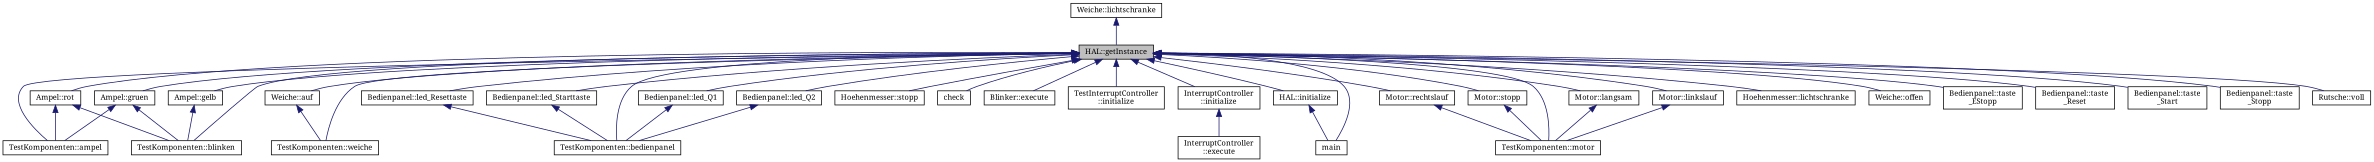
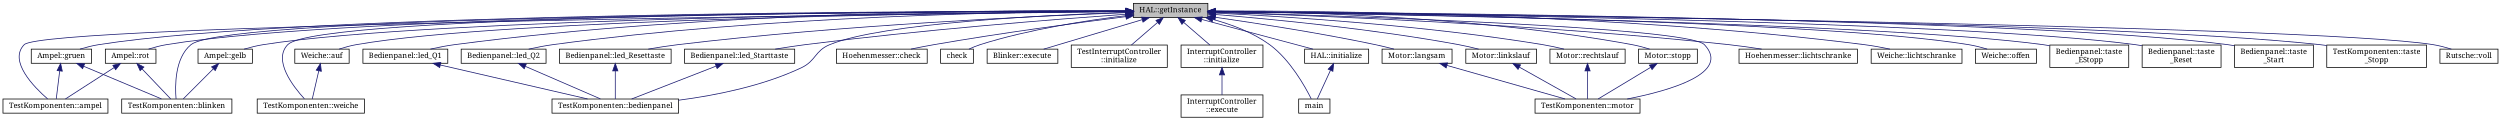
  digraph {
    fontname="Noto Serif"
    rankdir=TB
    node [color=black fillcolor=white fontname="Noto Serif" fontsize=10 shape=record style=filled]
    edge [color=midnightblue dir=back fontname="Noto Serif" fontsize=10 labelfontname=Helvetica labelfontsize=10 style=solid]
    n1 [fillcolor=grey75 fontcolor=black height=0.2 label="HAL::getInstance" width=0.4]
    n2 [height=0.2 label="TestKomponenten::ampel" width=0.4]
    n3 [height=0.2 label="Weiche::auf" width=0.4]
    n4 [height=0.2 label="TestKomponenten::weiche" width=0.4]
    n5 [height=0.2 label="TestKomponenten::bedienpanel" width=0.4]
    n6 [height=0.2 label="TestKomponenten::blinken" width=0.4]
-   n7 [height=0.2 label="Hoehenmesser::stopp" width=0.4]
+   n7 [height=0.2 label="Hoehenmesser::check" width=0.4]
    n8 [height=0.2 label=check width=0.4]
    n9 [height=0.2 label="Blinker::execute" width=0.4]
    n10 [height=0.2 label="Ampel::gelb" width=0.4]
    n11 [height=0.2 label="Ampel::gruen" width=0.4]
    n12 [height=0.2 label="TestInterruptController\l::initialize" width=0.4]
    n13 [height=0.2 label="InterruptController\l::initialize" width=0.4]
    n14 [height=0.2 label="HAL::initialize" width=0.4]
    n15 [height=0.2 label=main width=0.4]
    n16 [height=0.2 label="Motor::langsam" width=0.4]
    n17 [height=0.2 label="TestKomponenten::motor" width=0.4]
    n18 [height=0.2 label="Bedienpanel::led_Q1" width=0.4]
    n19 [height=0.2 label="Bedienpanel::led_Q2" width=0.4]
    n20 [height=0.2 label="Bedienpanel::led_Resettaste" width=0.4]
    n21 [height=0.2 label="Bedienpanel::led_Starttaste" width=0.4]
    n22 [height=0.2 label="Hoehenmesser::lichtschranke" width=0.4]
    n23 [height=0.2 label="Weiche::lichtschranke" width=0.4]
    n24 [height=0.2 label="Motor::linkslauf" width=0.4]
    n25 [height=0.2 label="Weiche::offen" width=0.4]
    n26 [height=0.2 label="Motor::rechtslauf" width=0.4]
    n27 [height=0.2 label="Ampel::rot" width=0.4]
    n28 [height=0.2 label="Motor::stopp" width=0.4]
    n29 [height=0.2 label="Bedienpanel::taste\l_EStopp" width=0.4]
    n30 [height=0.2 label="Bedienpanel::taste\l_Reset" width=0.4]
    n31 [height=0.2 label="Bedienpanel::taste\l_Start" width=0.4]
-   n32 [height=0.2 label="Bedienpanel::taste\l_Stopp" width=0.4]
+   n32 [height=0.2 label="TestKomponenten::taste\l_Stopp" width=0.4]
    n33 [height=0.2 label="Rutsche::voll" width=0.4]
    n34 [height=0.2 label="InterruptController\l::execute" width=0.4]
    n1 -> n2
    n1 -> n3
    n1 -> n4
    n1 -> n5
    n1 -> n6
    n1 -> n7
    n1 -> n8
    n1 -> n9
    n1 -> n10
    n1 -> n11
    n1 -> n12
    n1 -> n13
    n1 -> n14
    n1 -> n15
    n1 -> n16
    n1 -> n17
    n1 -> n18
    n1 -> n19
    n1 -> n20
    n1 -> n21
    n1 -> n22
-   n23 -> n1
+   n1 -> n23
    n1 -> n24
    n1 -> n25
    n1 -> n26
    n1 -> n27
    n1 -> n28
    n1 -> n29
    n1 -> n30
    n1 -> n31
    n1 -> n32
    n1 -> n33
    n3 -> n4
    n10 -> n6
    n11 -> n2
    n11 -> n6
    n13 -> n34
    n14 -> n15
    n16 -> n17
    n18 -> n5
    n19 -> n5
    n20 -> n5
    n21 -> n5
    n24 -> n17
    n26 -> n17
    n27 -> n2
    n27 -> n6
    n28 -> n17
  }
